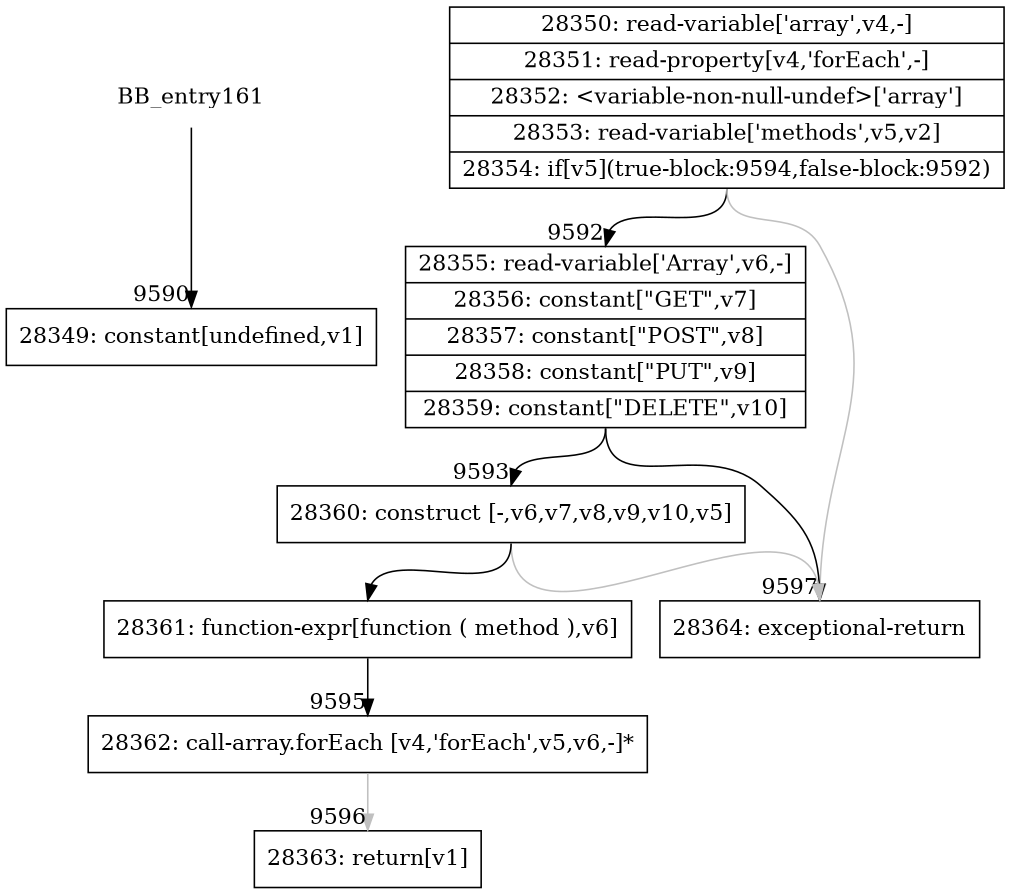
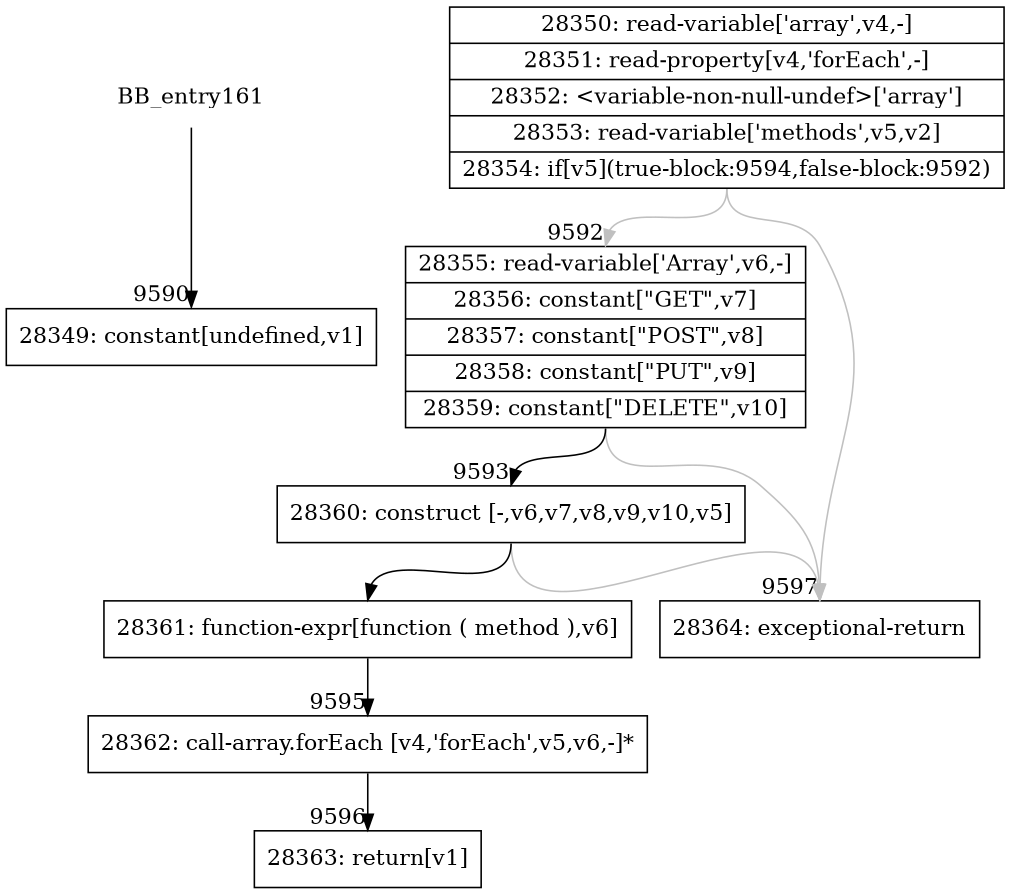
  digraph {
    rankdir=TD
    node [shape=record]
    edge [headport=n tailport=s]
    n1 [label=BB_entry161 shape=none]
    n2 [label="{28349: constant[undefined,v1]}"]
    n3 [label="{28350: read-variable['array',v4,-]|28351: read-property[v4,'forEach',-]|28352: \<variable-non-null-undef\>['array']|28353: read-variable['methods',v5,v2]|28354: if[v5](true-block:9594,false-block:9592)}"]
    n4 [label="{28355: read-variable['Array',v6,-]|28356: constant[\"GET\",v7]|28357: constant[\"POST\",v8]|28358: constant[\"PUT\",v9]|28359: constant[\"DELETE\",v10]}"]
    n5 [label="{28364: exceptional-return}"]
    n6 [label="{28361: function-expr[function ( method ),v6]}"]
    n7 [label="{28362: call-array.forEach [v4,'forEach',v5,v6,-]*}"]
    n8 [label="{28360: construct [-,v6,v7,v8,v9,v10,v5]}"]
    n9 [label="{28363: return[v1]}"]
    n1 -> n2 [headlabel="    9590"]
-   n3 -> n4 [headlabel="      9592"]
+   n3 -> n4 [headlabel="      9592" color=gray]
    n3 -> n5 [color=gray headlabel="      9597"]
-   n4 -> n5 [color=black]
+   n4 -> n5 [color=gray]
    n4 -> n8 [headlabel="      9593"]
    n6 -> n7 [headlabel="      9595"]
-   n7 -> n9 [headlabel="      9596" color=gray]
+   n7 -> n9 [headlabel="      9596"]
    n8 -> n5 [color=gray]
    n8 -> n6
  }
